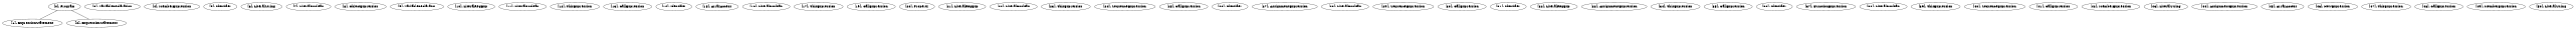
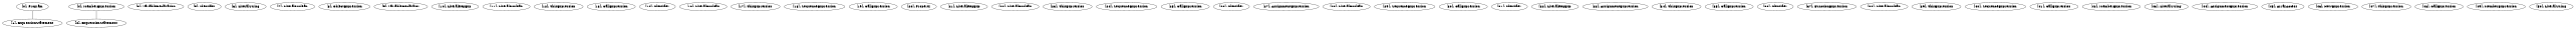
  graph {
    n1 [label="[0]: Program"]
    n2 [label="[1]: ExpressionStatement"]
    n3 [label="[2]: ExpressionStatement"]
    n4 [label="[3]: VariableDeclaration"]
    n5 [label="[4]: MemberExpression"]
    n6 [label="[5]: Identifier"]
    n7 [label="[6]: LiteralString"]
    n8 [label="[7]: LiteralBoolean"]
    n9 [label="[8]: ObjectExpression"]
    n10 [label="[9]: VariableDeclarator"]
    n11 [label="[10]: LiteralRegExp"]
    n12 [label="[11]: LiteralBoolean"]
    n13 [label="[12]: ThisExpression"]
    n14 [label="[13]: CallExpression"]
    n15 [label="[14]: Identifier"]
-   n16 [label="[15]: ArrayAccess"]
    n17 [label="[16]: LiteralBoolean"]
    n18 [label="[17]: ThisExpression"]
+   n19 [label="[18]: SequenceExpression"]
    n20 [label="[19]: CallExpression"]
    n21 [label="[20]: Property"]
    n22 [label="[21]: LiteralRegExp"]
    n23 [label="[22]: LiteralBoolean"]
    n24 [label="[23]: ThisExpression"]
    n25 [label="[24]: SequenceExpression"]
    n26 [label="[25]: CallExpression"]
    n27 [label="[26]: Identifier"]
    n28 [label="[27]: AssignmentExpression"]
    n29 [label="[28]: LiteralBoolean"]
    n30 [label="[29]: SequenceExpression"]
    n31 [label="[30]: CallExpression"]
    n32 [label="[31]: Identifier"]
    n33 [label="[32]: LiteralRegExp"]
    n34 [label="[33]: AssignmentExpression"]
    n35 [label="[34]: ThisExpression"]
    n36 [label="[35]: CallExpression"]
    n37 [label="[36]: Identifier"]
    n38 [label="[37]: FunctionExpression"]
    n39 [label="[38]: LiteralBoolean"]
    n40 [label="[39]: ThisExpression"]
    n41 [label="[40]: SequenceExpression"]
    n42 [label="[41]: CallExpression"]
    n43 [label="[42]: MemberExpression"]
    n44 [label="[43]: LiteralString"]
    n45 [label="[44]: AssignmentExpression"]
    n46 [label="[45]: ArrayAccess"]
    n47 [label="[46]: NewExpression"]
    n48 [label="[47]: ThisExpression"]
    n49 [label="[48]: CallExpression"]
    n50 [label="[49]: MemberExpression"]
    n51 [label="[50]: LiteralString"]
    n1 -- n2
-   n1 -- n3
+   n5 -- n3
  }
